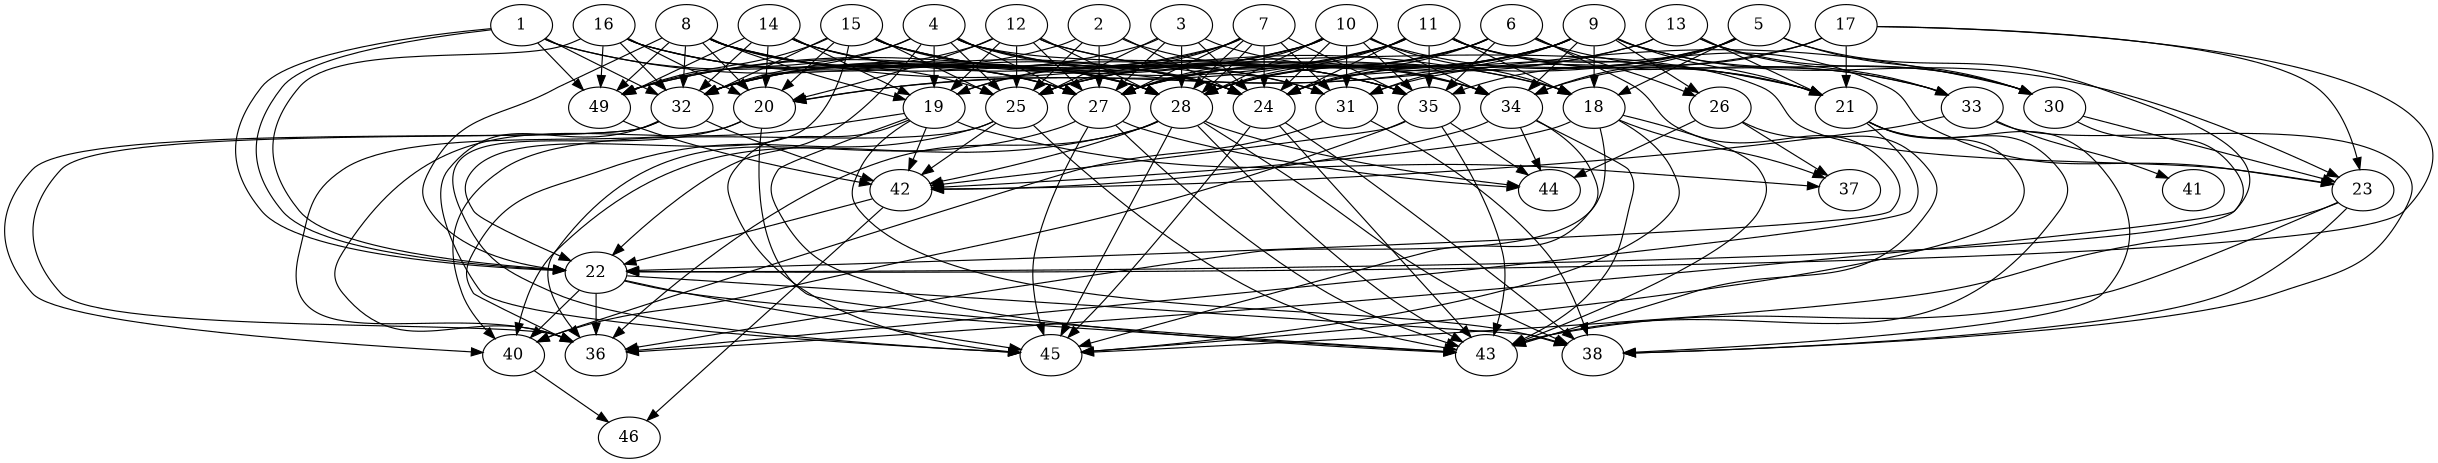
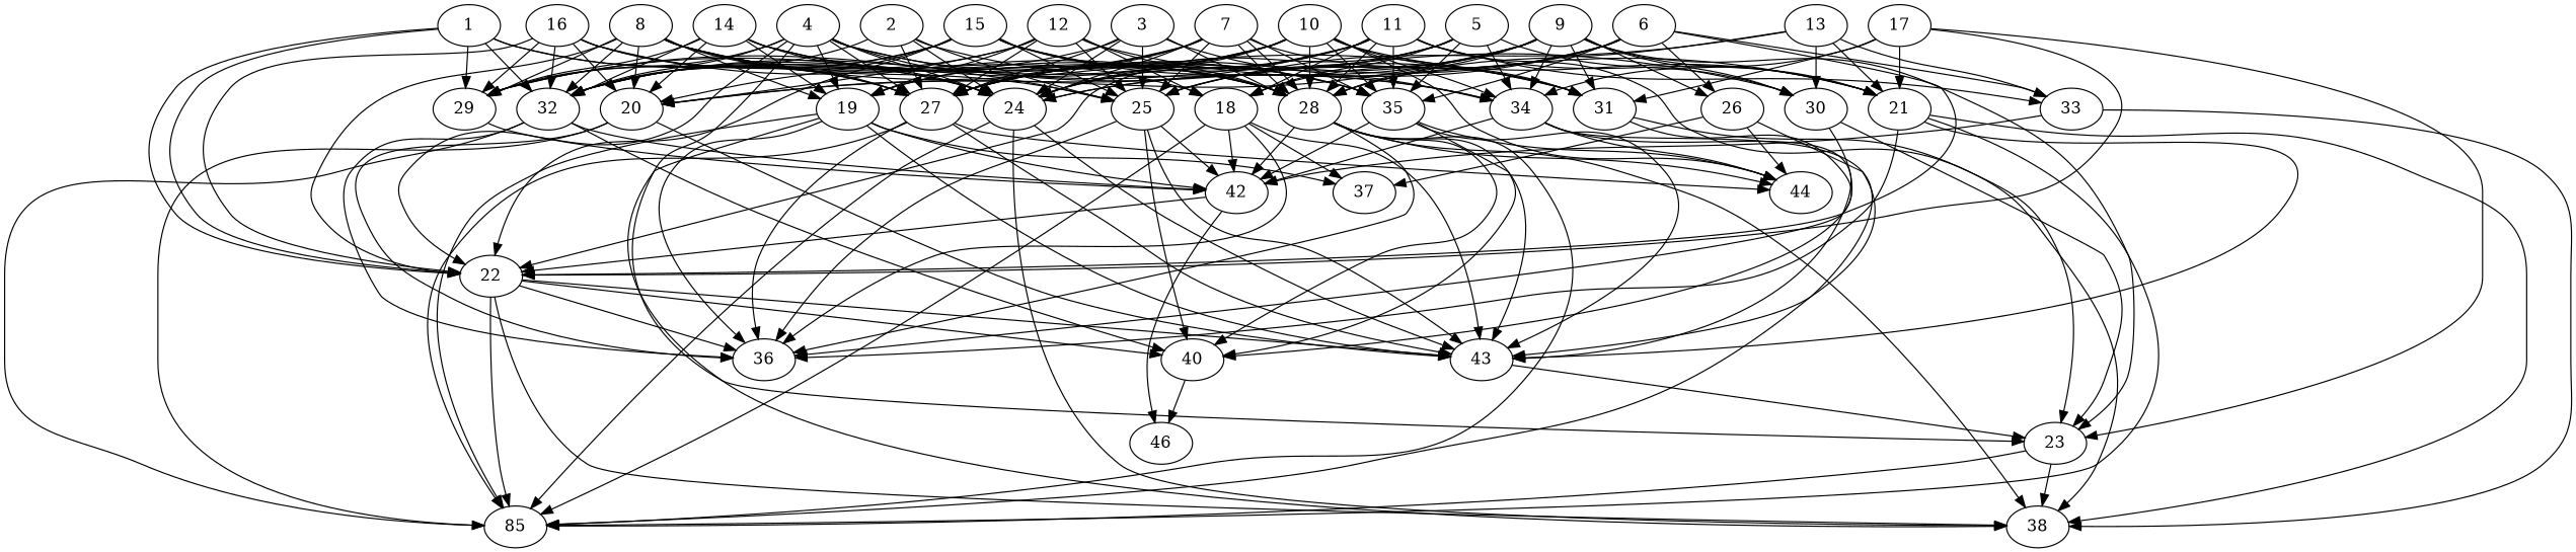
  digraph {
    node [alpha=0.18]
    1 [alpha=0.12 expect_size=346026590377726705664]
    22 [alpha=0.17 expect_size=10683896425207654514688]
    24 [alpha=0.17 expect_size=10271796223148275269632]
    27 [alpha=0.14 expect_size=13723966451938695839744]
-   29 [alpha=0.12 expect_size=9939028178452315373568 label=49]
+   29 [alpha=0.12 expect_size=9939028178452315373568]
    32 [alpha=0.02 expect_size=938625191281378816]
    36 [alpha=0.06 expect_size=55140155634321056]
    43 [alpha=0.05 expect_size=8644845106249173303296]
-   45 [alpha=0.05 expect_size=137589989498075024]
+   45 [alpha=0.05 expect_size=137589989498075024 label=85]
    38 [alpha=0.04 expect_size=693769508816499200]
    40 [alpha=0.14 expect_size=144529888449303712]
    44 [alpha=0.15 expect_size=48521983377434304]
    42 [expect_size=2399392450347808768]
    46 [alpha=0.04 expect_size=6341828100620013568]
    2 [alpha=0.20 expect_size=3470766671429445632]
    25 [alpha=0.04 expect_size=3896911443018063360]
    34 [expect_size=50105916682269622272]
    3 [alpha=0.14 expect_size=22060130504432364]
    28 [alpha=0.16 expect_size=30781818193403532]
    4 [alpha=0.01 expect_size=7677947964072611840]
    19 [alpha=0.01 expect_size=14655550651862351872000]
    23 [alpha=0.05 expect_size=4311070961647812096]
    30 [alpha=0.08 expect_size=78272515394972640]
    35 [alpha=0.06 expect_size=95042785496793088000]
    37 [alpha=0.15 expect_size=627091583282215552]
    5 [alpha=0.01 expect_size=113436019619073904]
    18 [alpha=0.00 expect_size=53851133787773984]
    6 [alpha=0.17 expect_size=50404758342598656000]
    26 [expect_size=188603915449893376]
    33 [alpha=0.15 expect_size=34132286562672620]
-   41 [alpha=0.12 expect_size=52048080082016792]
    7 [alpha=0.06 expect_size=53298144126141472]
    31 [alpha=0.15 expect_size=16584566626867841335296]
    8 [expect_size=6220122029471100928]
    20 [alpha=0.05 expect_size=10740769659633298046976]
    9 [alpha=0.02 expect_size=98177410766272192]
    21 [alpha=0.17 expect_size=4395671461055227392]
    10 [alpha=0.16 expect_size=3129160974571776000]
    11 [alpha=0.06 expect_size=1894921972688183296]
    12 [expect_size=692132979841091200]
    13 [alpha=0.09 expect_size=63802917857988400]
    14 [alpha=0.02 expect_size=1888674038548486400]
    15 [alpha=0.16 expect_size=8168783633073459]
    16 [alpha=0.03 expect_size=42388841864059360]
    17 [alpha=0.13 expect_size=85480633853280256000]
    1 -> 22
    1 -> 22
    1 -> 24
    1 -> 27
    1 -> 29
    1 -> 32
    22 -> 36
    22 -> 43
    22 -> 45
    22 -> 38
    22 -> 40
    24 -> 43
    24 -> 45
    24 -> 38
    27 -> 36
    27 -> 43
    27 -> 45
    27 -> 44
    29 -> 42
    32 -> 36
    32 -> 45
    32 -> 40
    32 -> 42
    40 -> 46
    42 -> 22
    42 -> 46
    2 -> 24
    2 -> 27
    2 -> 32
    2 -> 25
    2 -> 34
    25 -> 36
    25 -> 43
    25 -> 40
    25 -> 42
    34 -> 43
    34 -> 45
    34 -> 44
    34 -> 42
    3 -> 24
    3 -> 27
    3 -> 32
    3 -> 25
    3 -> 34
    3 -> 28
    28 -> 36
    28 -> 43
    28 -> 45
    28 -> 38
    28 -> 40
    28 -> 44
    28 -> 42
    4 -> 22
    4 -> 24
    4 -> 27
    4 -> 29
    4 -> 32
    4 -> 25
    4 -> 19
    4 -> 23
    4 -> 30
    4 -> 35
    19 -> 36
    19 -> 43
    19 -> 45
    19 -> 38
    19 -> 42
    19 -> 37
-   23 -> 43
+   43 -> 23
    23 -> 45
    23 -> 38
    30 -> 36
    30 -> 23
    35 -> 43
    35 -> 40
    35 -> 44
    35 -> 42
    5 -> 22
    5 -> 24
    5 -> 27
    5 -> 34
    5 -> 30
    5 -> 35
    5 -> 18
    18 -> 36
    18 -> 43
    18 -> 45
    18 -> 42
    18 -> 37
    6 -> 22
    6 -> 24
    6 -> 27
    6 -> 25
    6 -> 28
    6 -> 35
    6 -> 26
    6 -> 33
    26 -> 43
    26 -> 44
    26 -> 37
    33 -> 38
    33 -> 42
-   33 -> 41
    7 -> 24
    7 -> 27
    7 -> 32
    7 -> 25
    7 -> 28
    7 -> 28
    7 -> 19
    7 -> 35
    7 -> 31
    31 -> 38
    31 -> 40
    8 -> 22
    8 -> 27
    8 -> 29
    8 -> 32
    8 -> 25
    8 -> 28
    8 -> 19
    8 -> 18
    8 -> 31
    8 -> 20
    20 -> 36
    20 -> 43
    20 -> 45
    9 -> 24
    9 -> 27
    9 -> 25
    9 -> 34
    9 -> 28
    9 -> 23
    9 -> 30
    9 -> 18
    9 -> 26
    9 -> 31
    9 -> 20
    9 -> 21
    21 -> 36
    21 -> 43
    21 -> 45
    21 -> 38
    10 -> 24
    10 -> 27
    10 -> 29
    10 -> 32
    10 -> 34
    10 -> 28
    10 -> 19
    10 -> 35
-   10 -> 18
+   10 -> 44
    10 -> 31
    10 -> 21
    11 -> 24
    11 -> 27
    11 -> 29
    11 -> 28
    11 -> 23
    11 -> 35
    11 -> 18
    11 -> 33
    11 -> 20
    11 -> 21
    12 -> 27
    12 -> 32
    12 -> 25
    12 -> 28
    12 -> 19
    12 -> 18
    12 -> 20
    12 -> 21
    13 -> 25
    13 -> 28
    13 -> 30
    13 -> 33
    13 -> 21
    14 -> 24
    14 -> 29
    14 -> 32
    14 -> 28
    14 -> 19
    14 -> 35
    14 -> 20
    15 -> 22
    15 -> 29
    15 -> 32
    15 -> 25
    15 -> 34
    15 -> 28
    15 -> 35
    15 -> 31
    15 -> 20
    16 -> 22
    16 -> 24
    16 -> 27
    16 -> 29
    16 -> 32
    16 -> 28
    16 -> 20
    17 -> 22
    17 -> 34
    17 -> 23
    17 -> 31
    17 -> 21
  }
